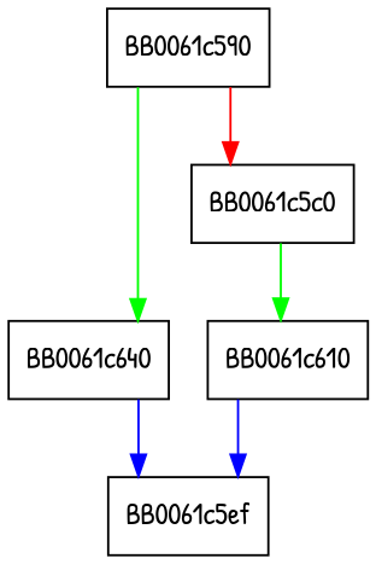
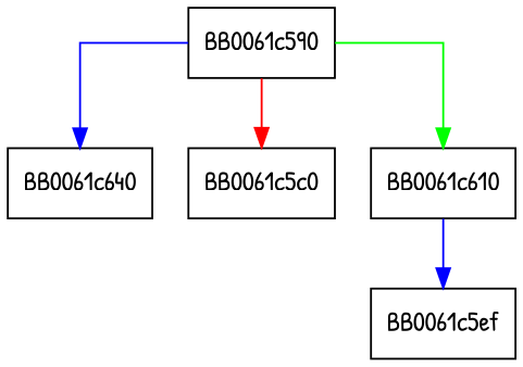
  digraph {
    fontname="Patrick Hand"
    splines=ortho
    node [fontname="Patrick Hand" shape=box]
    edge [color=green fontname="Patrick Hand"]
    BB0061c590
    BB0061c640
    BB0061c5c0
    BB0061c5ef
    n5 [label=BB0061c610]
-   BB0061c590 -> BB0061c640
+   BB0061c590 -> BB0061c640 [color=blue]
    BB0061c590 -> BB0061c5c0 [color=red]
-   BB0061c640 -> BB0061c5ef [color=blue]
-   BB0061c5c0 -> n5
+   BB0061c590 -> n5
    n5 -> BB0061c5ef [color=blue]
  }
